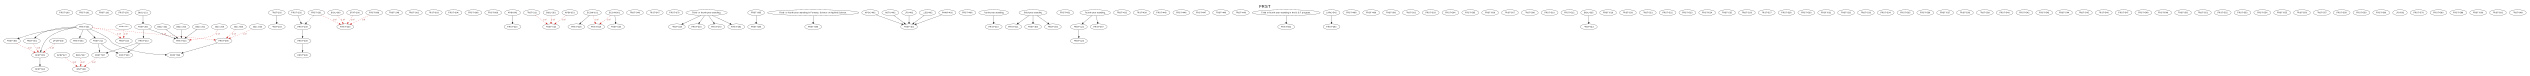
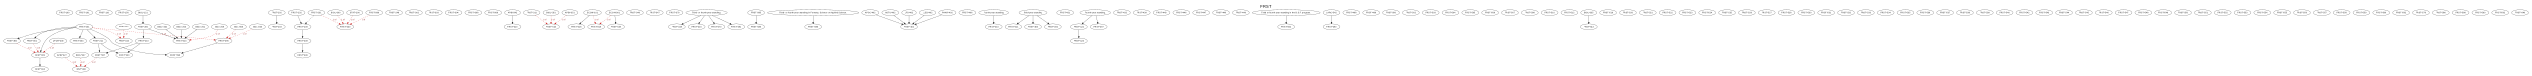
  digraph {
    fontname="Liberation Sans"
    fontsize=27
    label=FRST
    labelloc=t
    node [fontname="Liberation Sans"]
    edge [fontname="Liberation Sans" style=solid]
    "FRST*100"
    "FRST*101"
    "FRST*110"
    "FRST*150"
    "BIOL*121"
    "FRST*200"
    "FRST*210"
    "FRST*413"
    "FRST*307"
    "FRST*320"
    "FRST*201"
    "FRST*211"
    "FRST*305"
    "FRST*350"
    "FRST*351"
    "FRST*395"
    "FRST*403"
    "FRST*444"
    "FRST*495"
    "FRST*404"
    "FRST*202"
    "FRST*203"
    "FRST*408"
    "FRST*231"
    "FRST*239"
    "FRST*430"
    "FRST*339"
    "FRST*232"
    "FRST*436"
    "FRST*248"
    "FRST*302"
    "FRST*303"
    "FRST*304"
    "UFOR*400"
    "FRST*308"
    "FRST*309"
    "APBI*342"
    "FRST*310"
    "FRST*311"
    "FRST*516"
    "ECON*101"
    "FRST*318"
    "FRST*319"
    "ECON*301"
    "FRST*529"
    "FRST*346"
    "FRST*347"
    "FRST*370"
    "Third- or fourth-year standing."
    "FRST*348"
    "FRST*415"
    "FRST*470"
    "FRST*491"
    "FRST*385"
    "FRST*485"
    "Third- or fourth-year standing in Forestry, Science or Applied Science."
    "FRST*386"
    "BIOL*230"
    "BIOL*306"
    "FRST*399"
    "APSC*402"
    "FRST*402"
    "ASTU*402"
    "LFS*402"
    "LLED*402"
    "PHAR*402"
    "FRST*406"
    "APBI*327"
    "BIOL*327"
    "Fourth-year standing"
    "FRST*410"
    "Third-year standing"
    "FRST*411"
    "FRST*456"
    "FRST*492"
    "BIOL*200"
    "BIOL*201"
    "BIOL*209"
    "BIOL*462"
    "FRST*421"
    "Fourth-year standing."
    "FRST*422"
    "FRST*497"
    "FRST*423"
    "BIOL*300"
    "STAT*200"
    "FRST*432"
    "FRST*439"
    "FRST*443"
    "APBI*444"
    "FRST*446"
    "FRST*447"
    "FRST*448"
    "FRST*449"
    "Third or fourth year-standing in the B.S.F. program."
    "FRST*452"
    "LARC*542"
    "FRST*490"
    "FRST*498"
    "FRST*499"
    "FRST*500"
    "FRST*502"
    "FRST*503"
    "FRST*504"
    "FRST*505"
    "FRST*506"
    "FRST*507"
    "FRST*508"
    "FRST*510"
    "FRST*512"
    "BIOL*335"
    "FRST*513"
    "BIOL*351"
    "APBI*351"
    "FRST*519"
    "FRST*520"
    "FRST*521"
    "FRST*522"
    "FRST*523"
    "FRST*524"
    "FRST*525"
    "FRST*526"
    "FRST*527"
    "FRST*528"
    "FRST*530"
    "FRST*531"
    "FRST*532"
    "FRST*533"
    "FRST*534"
    "FRST*535"
    "FRST*536"
    "FRST*537"
    "FRST*538"
    "FRST*539"
    "FRST*540"
    "FRST*542"
    "FRST*543"
    "FRST*544"
    "FRST*545"
    "FRST*546"
    "FRST*547"
    "FRST*548"
    "FRST*549"
    "FRST*550"
    "FRST*551"
    "FRST*552"
    "FRST*553"
    "FRST*554"
    "FRST*555"
    "FRST*556"
    "FRST*557"
    "FRST*558"
    "FRST*559"
    "FRST*560"
-   "FRST*562" [label="LFS*562"]
+   "FRST*562"
    "FRST*578"
    "FRST*580"
    "FRST*588"
    "FRST*590"
    "FRST*592"
    "FRST*649"
    "BIOL*121" -> "FRST*200"
    "FRST*200" -> "FRST*210"
    "FRST*200" -> "FRST*413" [style=""]
    "FRST*210" -> "FRST*307" [style=""]
    "FRST*210" -> "FRST*320" [style=""]
    "FRST*307" -> "FRST*408" [color=red3 fontcolor=firebrick4 label="1 of" style=dashed]
    "FRST*201" -> "FRST*211"
    "FRST*201" -> "FRST*305"
    "FRST*201" -> "FRST*350"
    "FRST*201" -> "FRST*351"
    "FRST*201" -> "FRST*395" [color=red3 fontcolor=firebrick4 label="1 of" style=dashed]
    "FRST*201" -> "FRST*403"
    "FRST*201" -> "FRST*444" [color=red3 fontcolor=firebrick4 label="1 of" style=dashed]
    "FRST*201" -> "FRST*495" [style=""]
    "FRST*211" -> "FRST*307" [style=""]
    "FRST*211" -> "FRST*320" [style=""]
    "FRST*305" -> "FRST*404"
    "FRST*350" -> "FRST*305" [color=red3 fontcolor=firebrick4 label="1 of" style=dashed]
    "FRST*351" -> "FRST*305" [color=red3 fontcolor=firebrick4 label="1 of" style=dashed]
    "FRST*395" -> "FRST*495" [style=""]
    "FRST*202" -> "FRST*203"
    "FRST*231" -> "FRST*239" [style=dashed]
    "FRST*231" -> "FRST*430" [color=red3 fontcolor=firebrick4 label="1 of" style=dashed]
    "FRST*239" -> "FRST*339"
    "FRST*339" -> "FRST*436"
    "FRST*232" -> "FRST*239" [style=""]
    "UFOR*400" -> "FRST*305" [color=red3 fontcolor=firebrick4 label="1 of" style=dashed]
    "APBI*342" -> "FRST*310"
    "FRST*311" -> "FRST*516" [color=red3 fontcolor=firebrick4 label="1 of" style=dashed]
    "ECON*101" -> "FRST*318"
    "ECON*101" -> "FRST*319" [color=red3 fontcolor=firebrick4 label="1 of" style=dashed]
    "ECON*301" -> "FRST*319" [color=red3 fontcolor=firebrick4 label="1 of" style=dashed]
    "ECON*301" -> "FRST*529"
    "Third- or fourth-year standing." -> "FRST*348"
    "Third- or fourth-year standing." -> "FRST*415"
    "Third- or fourth-year standing." -> "FRST*470"
    "Third- or fourth-year standing." -> "FRST*491"
    "FRST*385" -> "FRST*485"
    "Third- or fourth-year standing in Forestry, Science or Applied Science." -> "FRST*386"
    "BIOL*230" -> "FRST*395" [color=red3 fontcolor=firebrick4 label="1 of" style=dashed]
    "BIOL*306" -> "FRST*395" [color=red3 fontcolor=firebrick4 label="1 of" style=dashed]
    "FRST*399" -> "FRST*430" [color=red3 fontcolor=firebrick4 label="1 of" style=dashed]
    "APSC*402" -> "FRST*402"
    "ASTU*402" -> "FRST*402"
    "LFS*402" -> "FRST*402"
    "LLED*402" -> "FRST*402"
    "PHAR*402" -> "FRST*402"
    "APBI*327" -> "FRST*408" [color=red3 fontcolor=firebrick4 label="1 of" style=dashed]
    "BIOL*327" -> "FRST*408" [color=red3 fontcolor=firebrick4 label="1 of" style=dashed]
    "Fourth-year standing" -> "FRST*410"
    "Third-year standing" -> "FRST*411"
    "Third-year standing" -> "FRST*456"
    "Third-year standing" -> "FRST*492"
    "BIOL*200" -> "FRST*413" [style=""]
    "BIOL*201" -> "FRST*413" [style=""]
    "BIOL*209" -> "FRST*413" [color=red3 fontcolor=firebrick4 label="1 of" style=dashed]
    "BIOL*462" -> "FRST*413" [style=""]
    "Fourth-year standing." -> "FRST*422"
    "Fourth-year standing." -> "FRST*497"
    "FRST*422" -> "FRST*423"
    "BIOL*300" -> "FRST*430" [color=red3 fontcolor=firebrick4 label="1 of" style=dashed]
    "STAT*200" -> "FRST*430" [color=red3 fontcolor=firebrick4 label="1 of" style=dashed]
    "APBI*444" -> "FRST*444" [color=red3 fontcolor=firebrick4 label="1 of" style=dashed]
    "Third or fourth year-standing in the B.S.F. program." -> "FRST*452"
    "LARC*542" -> "FRST*490"
    "BIOL*335" -> "FRST*513"
    "BIOL*351" -> "FRST*516" [color=red3 fontcolor=firebrick4 label="1 of" style=dashed]
    "APBI*351" -> "FRST*516" [color=red3 fontcolor=firebrick4 label="1 of" style=dashed]
  }
